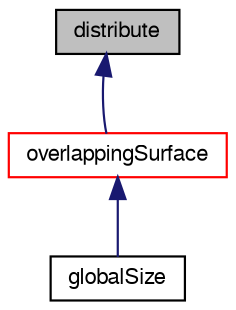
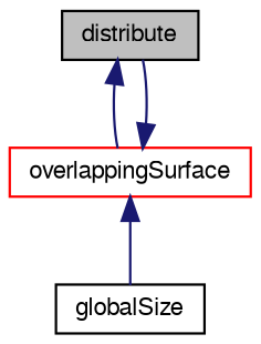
  digraph {
    rankdir=TB
    node [color=black fontname=FreeSans fontsize=10 shape=record]
    edge [color=midnightblue dir=back fontname=FreeSans fontsize=10 labelfontname=FreeSans labelfontsize=10 style=solid]
    n1 [fillcolor=grey75 fontcolor=black height=0.2 label=distribute style=filled width=0.4]
    n2 [color=red height=0.2 label=overlappingSurface width=0.4]
    n3 [height=0.2 label=globalSize width=0.4]
    n1 -> n2
+   n2 -> n1
    n2 -> n3
  }
